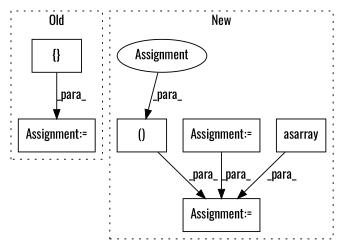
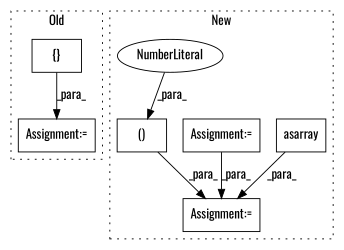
  digraph {
    fontname=Oswald
    node [a=7 l=1 s=4309 shape=box fontname=Oswald]
    edge [fontname=Oswald]
    n1 [a=4 l=2 label="{}" s=3515]
    n2 [label="Assignment:=" s=3505]
    n3 [a=32 l="19,-5" label=asarray s="4110,4272"]
    n4 [label="Assignment:=" s=4435]
    n5 [l=45 label="Assignment:=" s=4590]
    n6 [a=106 l=30 label="()"]
-   n7 [a=34 label=Assignment shape=ellipse]
+   n7 [a=34 label=NumberLiteral shape=ellipse]
    subgraph cluster_1 {
      label=Old
      style=dotted
      n1
      n2
    }
    subgraph cluster_2 {
      label=New
      style=dotted
      n3
      n4
      n5
      n6
      n7
    }
    n1 -> n2 [label=_para_]
    n3 -> n4 [label=_para_]
    n5 -> n4 [label=_para_]
    n6 -> n4 [label=_para_]
    n7 -> n6 [label=_para_]
  }
